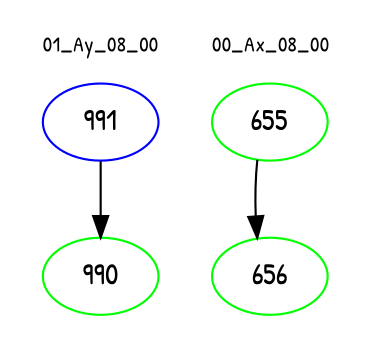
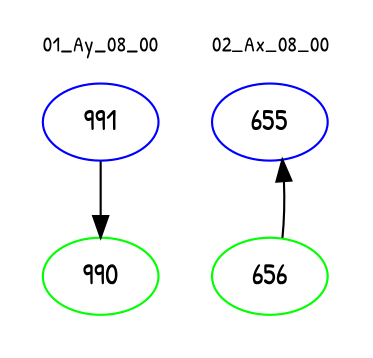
  digraph {
    fontname="Patrick Hand"
    node [color=blue fontname="Patrick Hand"]
    edge [color=black fontname="Patrick Hand"]
    n1 [label=991]
    n2 [color=green label=990]
-   n3 [color=green label=655]
+   n3 [label=655]
    n4 [color=green label=656]
    subgraph cluster_1 {
      color=white
      fontsize=10
      label="01_Ay_08_00"
      n1
      n2
    }
    subgraph cluster_2 {
      color=white
      fontsize=10
-     label="00_Ax_08_00"
+     label="02_Ax_08_00"
      n3
      n4
    }
    n1 -> n2
-   n3 -> n4
+   n4 -> n3
  }
